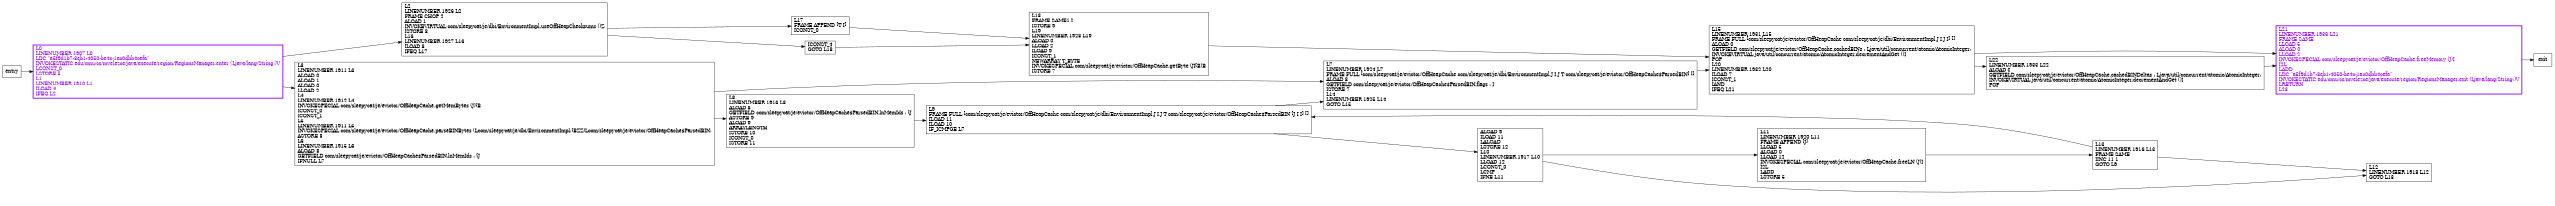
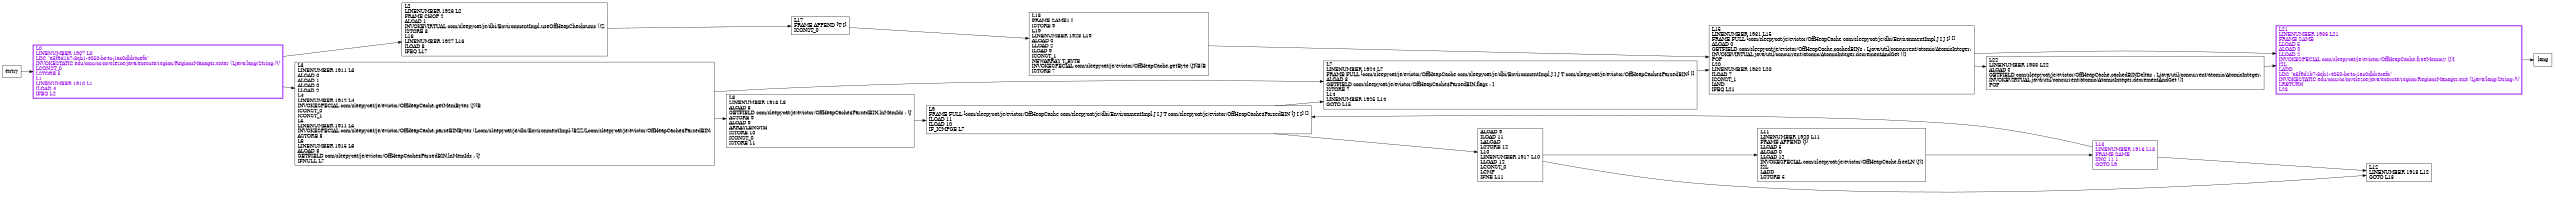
  digraph {
    rankdir=LR
    node [shape=record]
    n1 [label="L3\lLINENUMBER 1911 L3\lALOAD 0\lALOAD 1\lALOAD 0\lLLOAD 2\lL4\lLINENUMBER 1912 L4\lINVOKESPECIAL com/sleepycat/je/evictor/OffHeapCache.getMemBytes (J)[B\lICONST_0\lICONST_1\lL5\lLINENUMBER 1911 L5\lINVOKESPECIAL com/sleepycat/je/evictor/OffHeapCache.parseBINBytes (Lcom/sleepycat/je/dbi/EnvironmentImpl;[BZZ)Lcom/sleepycat/je/evictor/OffHeapCache$ParsedBIN;\lASTORE 8\lL6\lLINENUMBER 1915 L6\lALOAD 8\lGETFIELD com/sleepycat/je/evictor/OffHeapCache$ParsedBIN.lnMemIds : [J\lIFNULL L7\l"]
    n2 [label="L8\lLINENUMBER 1916 L8\lALOAD 8\lGETFIELD com/sleepycat/je/evictor/OffHeapCache$ParsedBIN.lnMemIds : [J\lASTORE 9\lALOAD 9\lARRAYLENGTH\lISTORE 10\lICONST_0\lISTORE 11\l"]
    n3 [label="L7\lLINENUMBER 1924 L7\lFRAME FULL [com/sleepycat/je/evictor/OffHeapCache com/sleepycat/je/dbi/EnvironmentImpl J I J T com/sleepycat/je/evictor/OffHeapCache$ParsedBIN] []\lALOAD 8\lGETFIELD com/sleepycat/je/evictor/OffHeapCache$ParsedBIN.flags : I\lISTORE 7\lL14\lLINENUMBER 1925 L14\lGOTO L15\l"]
    n4 [label="L9\lFRAME FULL [com/sleepycat/je/evictor/OffHeapCache com/sleepycat/je/dbi/EnvironmentImpl J I J T com/sleepycat/je/evictor/OffHeapCache$ParsedBIN [J I I] []\lILOAD 11\lILOAD 10\lIF_ICMPGE L7\l"]
    n5 [label="L15\lLINENUMBER 1931 L15\lFRAME FULL [com/sleepycat/je/evictor/OffHeapCache com/sleepycat/je/dbi/EnvironmentImpl J I J I] []\lALOAD 0\lGETFIELD com/sleepycat/je/evictor/OffHeapCache.cachedBINs : Ljava/util/concurrent/atomic/AtomicInteger;\lINVOKEVIRTUAL java/util/concurrent/atomic/AtomicInteger.decrementAndGet ()I\lPOP\lL20\lLINENUMBER 1932 L20\lILOAD 7\lICONST_1\lIAND\lIFEQ L21\l"]
-   n6 [label="L13\lLINENUMBER 1916 L13\lFRAME SAME\lIINC 11 1\lGOTO L9\l"]
+   n6 [label="L13\lLINENUMBER 1916 L13\lFRAME SAME\lIINC 11 1\lGOTO L9\l" fontcolor=purple]
    n7 [label="L12\lLINENUMBER 1918 L12\lGOTO L13\l"]
    n8 [label="ALOAD 9\lILOAD 11\lLALOAD\lLSTORE 12\lL10\lLINENUMBER 1917 L10\lLLOAD 12\lLCONST_0\lLCMP\lIFNE L11\l"]
    n9 [label="L22\lLINENUMBER 1933 L22\lALOAD 0\lGETFIELD com/sleepycat/je/evictor/OffHeapCache.cachedBINDeltas : Ljava/util/concurrent/atomic/AtomicInteger;\lINVOKEVIRTUAL java/util/concurrent/atomic/AtomicInteger.decrementAndGet ()I\lPOP\l"]
    n10 [color=purple fontcolor=purple label="L21\lLINENUMBER 1936 L21\lFRAME SAME\lLLOAD 5\lALOAD 0\lLLOAD 2\lINVOKESPECIAL com/sleepycat/je/evictor/OffHeapCache.freeMemory (J)I\lI2L\lLADD\lLDC \"a5f9d1b7-8eb1-4050-be4c-1ac0dbb4cefa\"\lINVOKESTATIC edu/cmu/cs/mvelezce/java/execute/region/RegionsManager.exit (Ljava/lang/String;)V\lLRETURN\lL23\l" penwidth=3]
-   exit
+   exit [label=lang]
    n12 [label="L11\lLINENUMBER 1920 L11\lFRAME APPEND [J]\lLLOAD 5\lALOAD 0\lLLOAD 12\lINVOKESPECIAL com/sleepycat/je/evictor/OffHeapCache.freeLN (J)I\lI2L\lLADD\lLSTORE 5\l"]
    n13 [label="L17\lFRAME APPEND [T I]\lICONST_0\l"]
    n14 [label="L18\lFRAME SAME1 I\lISTORE 9\lL19\lLINENUMBER 1928 L19\lALOAD 0\lLLOAD 2\lILOAD 9\lICONST_1\lNEWARRAY T_BYTE\lINVOKESPECIAL com/sleepycat/je/evictor/OffHeapCache.getByte (JI[B)B\lISTORE 7\l"]
    n15 [color=purple fontcolor=purple label="L0\lLINENUMBER 1907 L0\lLDC \"a5f9d1b7-8eb1-4050-be4c-1ac0dbb4cefa\"\lINVOKESTATIC edu/cmu/cs/mvelezce/java/execute/region/RegionsManager.enter (Ljava/lang/String;)V\lLCONST_0\lLSTORE 5\lL1\lLINENUMBER 1910 L1\lILOAD 4\lIFEQ L2\l" penwidth=3]
    n16 [label="L2\lLINENUMBER 1926 L2\lFRAME CHOP 2\lALOAD 1\lINVOKEVIRTUAL com/sleepycat/je/dbi/EnvironmentImpl.useOffHeapChecksums ()Z\lISTORE 8\lL16\lLINENUMBER 1927 L16\lILOAD 8\lIFEQ L17\l"]
-   n17 [label="ICONST_4\lGOTO L18\l"]
    entry
    n1 -> n2
    n1 -> n3
    n2 -> n4
    n3 -> n5
    n4 -> n3
    n4 -> n8
    n5 -> n9
    n5 -> n10
    n6 -> n4
    n6 -> n7
    n8 -> n7
    n8 -> n12
    n9 -> n10
    n10 -> exit
    n12 -> n6
    n13 -> n14
    n14 -> n5
    n15 -> n1
    n15 -> n16
    n16 -> n13
-   n16 -> n17
-   n17 -> n14
    entry -> n15
  }
